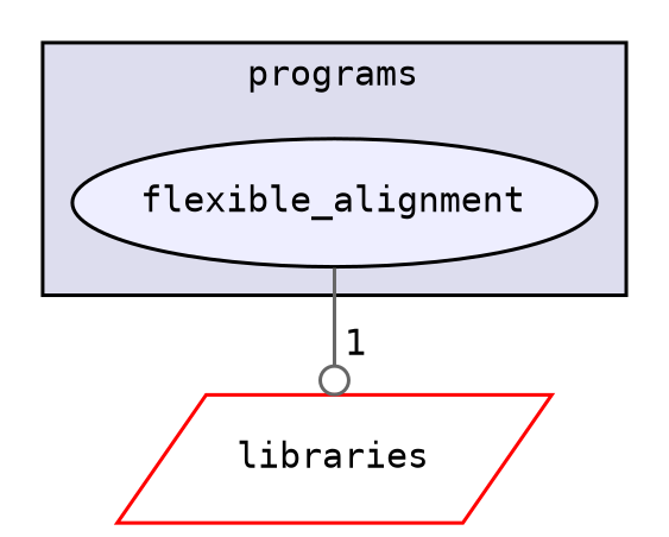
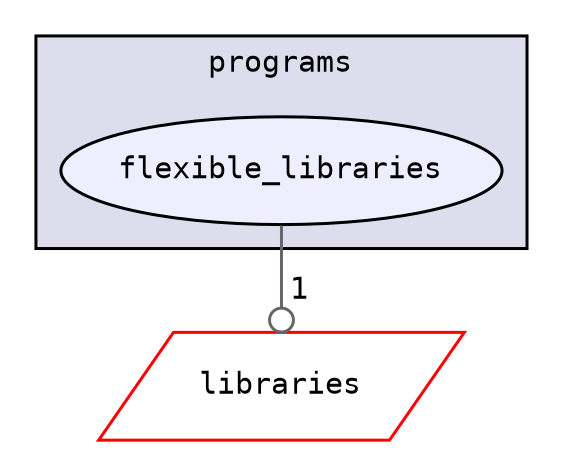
  digraph {
    compound=true
    fontname="DejaVu Sans Mono"
    node [fontname="DejaVu Sans Mono" fontsize=10 style=filled]
-   n1 [fillcolor="#eeeeff" label=flexible_alignment pencolor=black shape=ellipse]
+   n1 [fillcolor="#eeeeff" label=flexible_libraries pencolor=black shape=ellipse]
    n2 [color=red fillcolor=white label=libraries shape=parallelogram]
    subgraph cluster_1 {
      bgcolor="#ddddee"
      fontsize=10
      label=programs
      pencolor=black
      n1
    }
    n1 -> n2 [headlabel=1 labeldistance=1.5 labelfontname=Helvetica labelfontsize=10 color=gray40 arrowhead=odot fontname="DejaVu Sans Mono"]
  }
